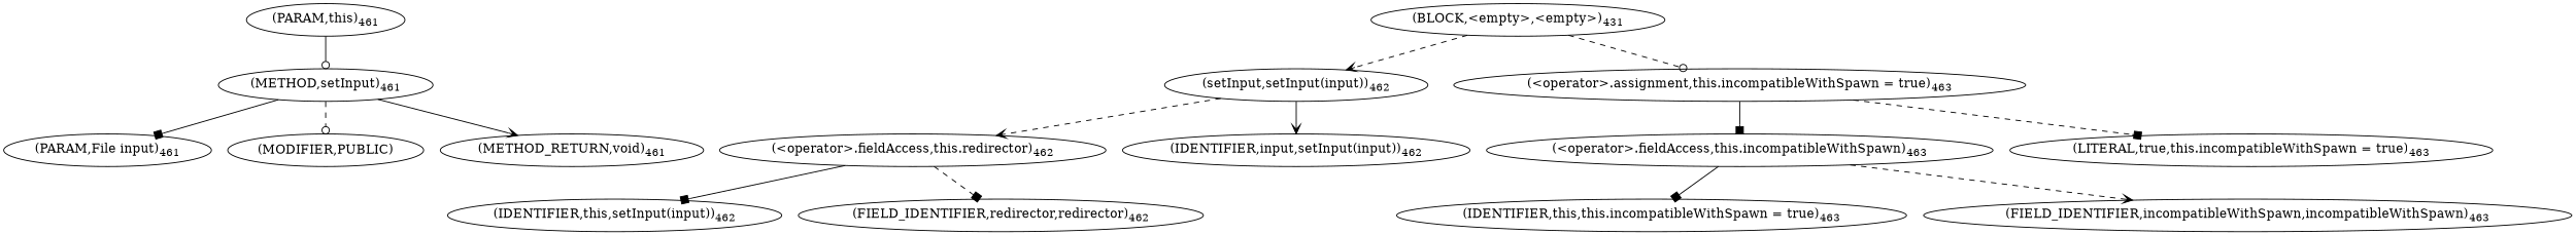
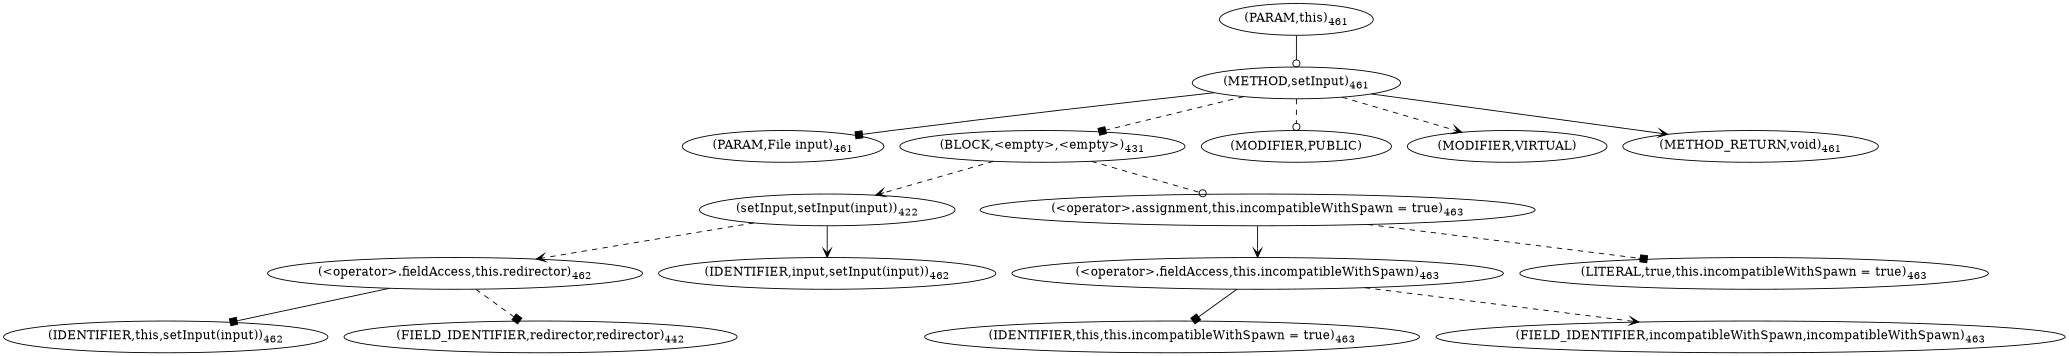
  digraph {
    edge [arrowhead=vee style=dashed]
    n1 [label=<(METHOD,setInput)<SUB>461</SUB>>]
    n2 [label=<(PARAM,File input)<SUB>461</SUB>>]
    n3 [label=<(BLOCK,&lt;empty&gt;,&lt;empty&gt;)<SUB>431</SUB>>]
    n4 [label=<(MODIFIER,PUBLIC)>]
+   n5 [label=<(MODIFIER,VIRTUAL)>]
    n6 [label=<(METHOD_RETURN,void)<SUB>461</SUB>>]
    n7 [label=<(PARAM,this)<SUB>461</SUB>>]
-   n8 [label=<(setInput,setInput(input))<SUB>462</SUB>>]
+   n8 [label=<(setInput,setInput(input))<SUB>422</SUB>>]
    n9 [label=<(&lt;operator&gt;.assignment,this.incompatibleWithSpawn = true)<SUB>463</SUB>>]
    n10 [label=<(&lt;operator&gt;.fieldAccess,this.redirector)<SUB>462</SUB>>]
    n11 [label=<(IDENTIFIER,input,setInput(input))<SUB>462</SUB>>]
    n12 [label=<(&lt;operator&gt;.fieldAccess,this.incompatibleWithSpawn)<SUB>463</SUB>>]
    n13 [label=<(LITERAL,true,this.incompatibleWithSpawn = true)<SUB>463</SUB>>]
    n14 [label=<(IDENTIFIER,this,setInput(input))<SUB>462</SUB>>]
-   n15 [label=<(FIELD_IDENTIFIER,redirector,redirector)<SUB>462</SUB>>]
+   n15 [label=<(FIELD_IDENTIFIER,redirector,redirector)<SUB>442</SUB>>]
    n16 [label=<(IDENTIFIER,this,this.incompatibleWithSpawn = true)<SUB>463</SUB>>]
    n17 [label=<(FIELD_IDENTIFIER,incompatibleWithSpawn,incompatibleWithSpawn)<SUB>463</SUB>>]
    n1 -> n2 [arrowhead=box style=solid]
+   n1 -> n3 [arrowhead=box]
    n1 -> n4 [arrowhead=odot]
+   n1 -> n5
    n1 -> n6 [style=solid]
    n3 -> n8
    n3 -> n9 [arrowhead=odot]
    n7 -> n1 [arrowhead=odot style=solid]
    n8 -> n10
    n8 -> n11 [style=solid]
-   n9 -> n12 [arrowhead=box style=solid]
+   n9 -> n12 [style=solid]
    n9 -> n13 [arrowhead=box]
    n10 -> n14 [arrowhead=box style=solid]
    n10 -> n15 [arrowhead=box]
    n12 -> n16 [arrowhead=box style=solid]
    n12 -> n17
  }
